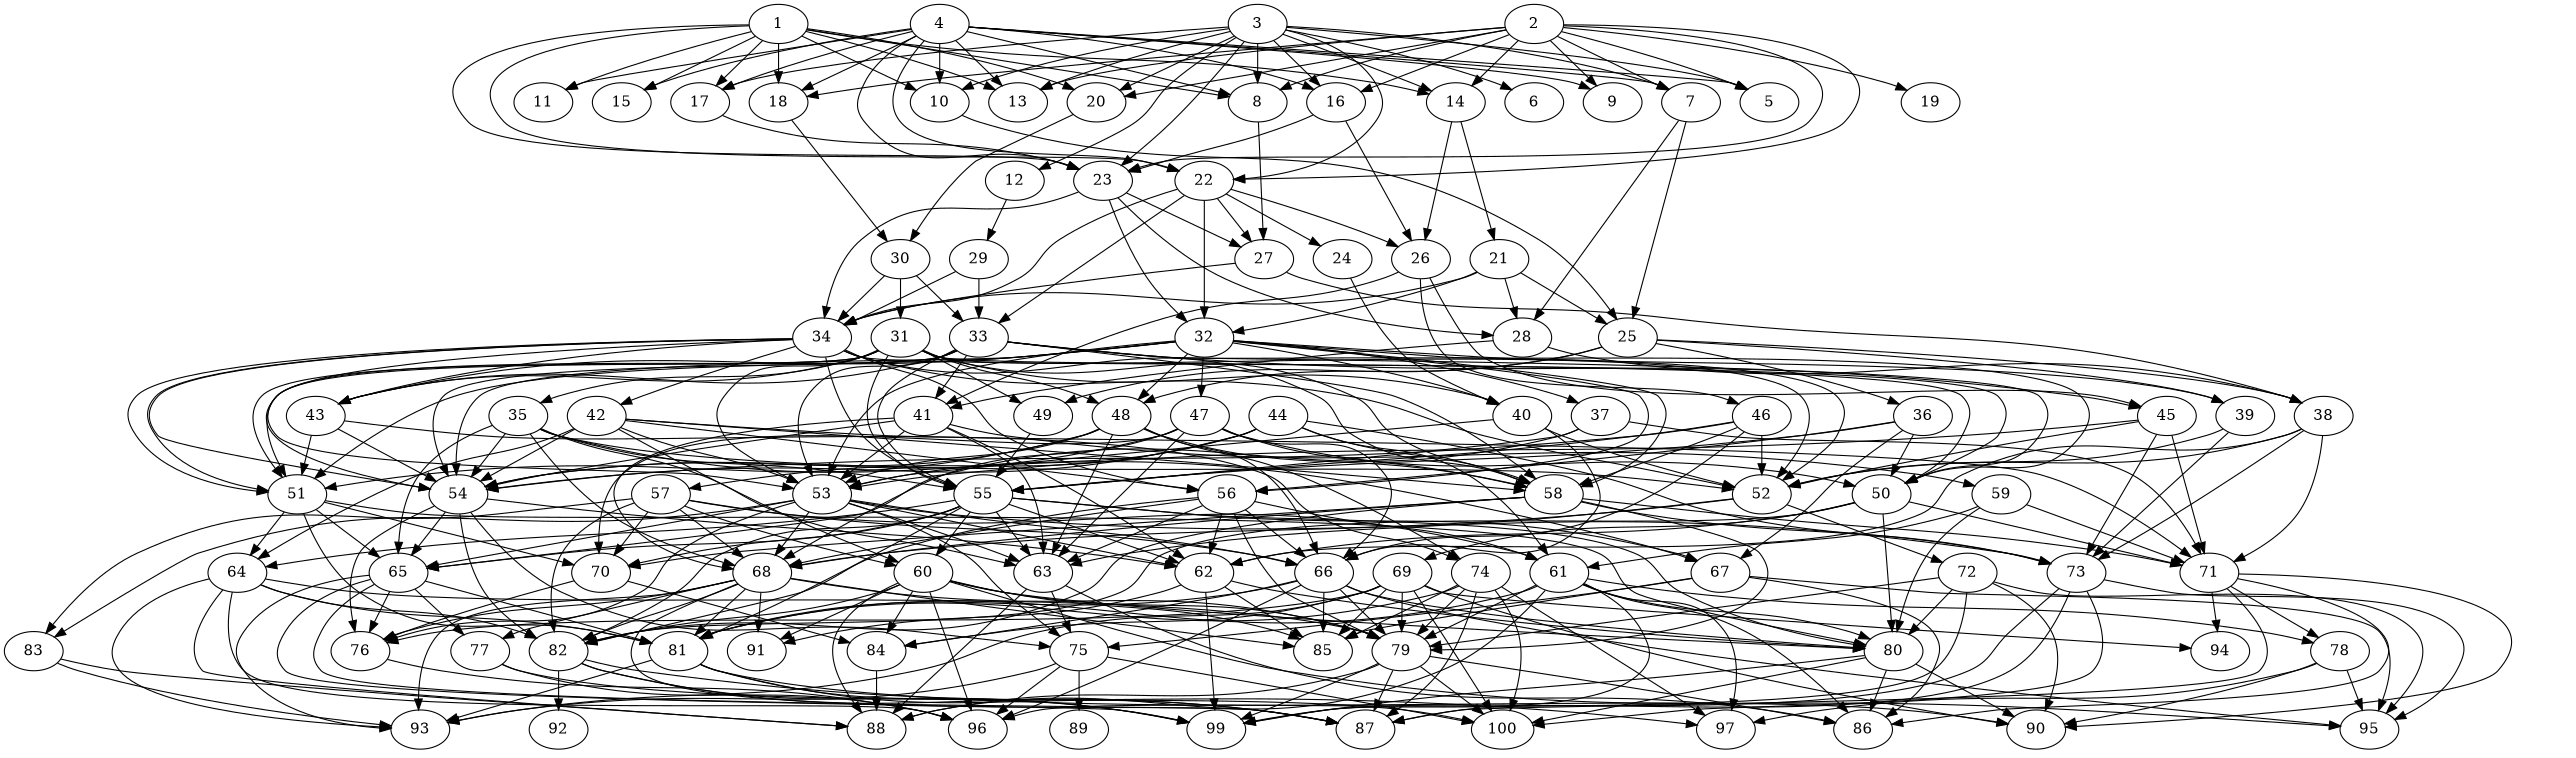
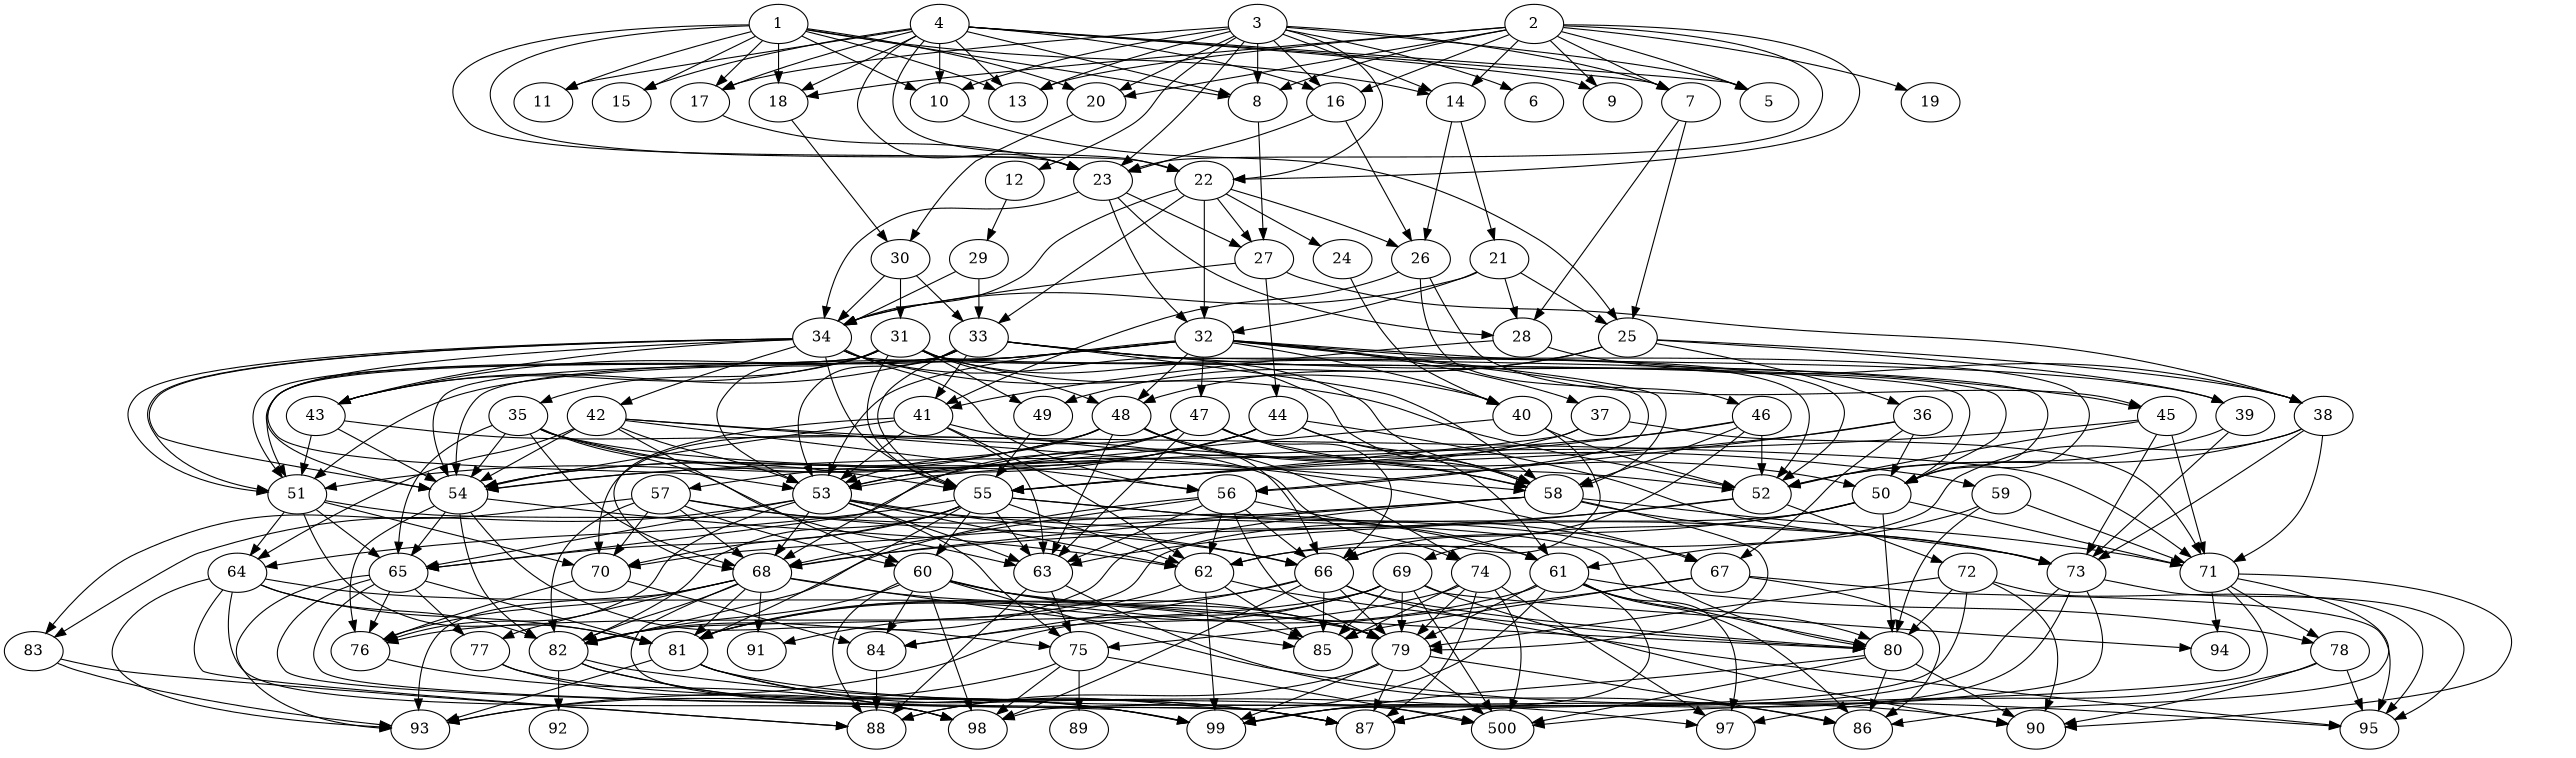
  digraph {
    node [alpha=0.04]
    1 [alpha=0.11]
    8 [alpha=0.13]
    10 [alpha=0.03]
    11
    13 [alpha=0.17]
    14 [alpha=0.19]
    15 [alpha=0.18]
    17 [alpha=0.05]
    18 [alpha=0.09]
    20 [alpha=0.15]
    22 [alpha=0.13]
    23 [alpha=0.15]
    27
    25 [alpha=0.09]
    21 [alpha=0.07]
    26 [alpha=0.06]
    30 [alpha=0.00]
    32
    34 [alpha=0.06]
    24 [alpha=0.17]
    33 [alpha=0.19]
    28 [alpha=0.18]
    38 [alpha=0.18]
    44 [alpha=0.13]
    36 [alpha=0.03]
    39 [alpha=0.02]
    48 [alpha=0.05]
    49 [alpha=0.15]
    41 [alpha=0.09]
    45 [alpha=0.03]
    46 [alpha=0.11]
    31 [alpha=0.20]
    40 [alpha=0.13]
    43 [alpha=0.09]
    50 [alpha=0.13]
    51 [alpha=0.01]
    53 [alpha=0.02]
    54 [alpha=0.05]
    58 [alpha=0.14]
    37 [alpha=0.19]
    47 [alpha=0.15]
    56 [alpha=0.09]
    52 [alpha=0.05]
    55
    42 [alpha=0.07]
    2 [alpha=0.01]
    5 [alpha=0.11]
    7 [alpha=0.13]
    9 [alpha=0.06]
    16
    19 [alpha=0.07]
    3 [alpha=0.03]
    6 [alpha=0.00]
    12 [alpha=0.00]
    29
    4 [alpha=0.14]
    67 [alpha=0.20]
    71 [alpha=0.16]
    62
    73 [alpha=0.06]
    66 [alpha=0.01]
    63 [alpha=0.01]
    74 [alpha=0.20]
    68 [alpha=0.16]
    59 [alpha=0.17]
    57 [alpha=0.08]
    61 [alpha=0.02]
    35 [alpha=0.14]
    69 [alpha=0.05]
    80 [alpha=0.17]
    82 [alpha=0.19]
    65 [alpha=0.08]
    64 [alpha=0.19]
    70 [alpha=0.18]
    81 [alpha=0.14]
    75 [alpha=0.14]
    76 [alpha=0.05]
    83 [alpha=0.15]
    79 [alpha=0.02]
    72
    60 [alpha=0.09]
    85 [alpha=0.15]
    95 [alpha=0.03]
    84 [alpha=0.17]
-   98 [alpha=0.06 label=96]
+   98 [alpha=0.06]
    86 [alpha=0.15]
    87 [alpha=0.16]
    78 [alpha=0.16]
    94 [alpha=0.03]
    90 [alpha=0.05]
    99 [alpha=0.19]
    91 [alpha=0.18]
-   100 [alpha=0.02]
+   100 [alpha=0.02 label=500]
    88 [alpha=0.02]
    97 [alpha=0.06]
    93 [alpha=0.10]
    77 [alpha=0.01]
    92 [alpha=0.09]
    89 [alpha=0.11]
    1 -> 8
    1 -> 10
    1 -> 11
    1 -> 13
    1 -> 14
    1 -> 15
    1 -> 17
    1 -> 18
    1 -> 20
    1 -> 22
    1 -> 23
    8 -> 27
    10 -> 25
    14 -> 21
    14 -> 26
    17 -> 23
    18 -> 30
    20 -> 30
    22 -> 27
    22 -> 26
    22 -> 32
    22 -> 34
    22 -> 24
    22 -> 33
    23 -> 27
    23 -> 32
    23 -> 34
    23 -> 28
    27 -> 34
    27 -> 38
+   27 -> 44
    25 -> 38
    25 -> 36
    25 -> 39
    25 -> 48
    25 -> 49
    21 -> 25
    21 -> 32
    21 -> 34
    21 -> 28
    26 -> 41
    26 -> 45
    26 -> 46
    30 -> 34
    30 -> 33
    30 -> 31
    32 -> 39
    32 -> 48
    32 -> 40
    32 -> 43
    32 -> 50
    32 -> 51
    32 -> 53
    32 -> 54
    32 -> 58
    32 -> 37
    32 -> 47
    32 -> 56
    34 -> 43
    34 -> 50
    34 -> 51
    34 -> 51
    34 -> 53
    34 -> 54
    34 -> 58
    34 -> 56
    34 -> 52
    34 -> 55
    34 -> 42
    24 -> 40
    33 -> 41
    33 -> 45
    33 -> 43
    33 -> 50
    33 -> 51
    33 -> 53
    33 -> 54
    33 -> 58
    33 -> 52
    33 -> 55
    28 -> 38
    28 -> 41
    38 -> 52
    38 -> 71
    38 -> 62
    38 -> 73
    44 -> 53
    44 -> 54
    44 -> 58
    44 -> 73
    44 -> 57
    44 -> 61
    36 -> 50
    36 -> 56
    36 -> 55
    36 -> 67
    39 -> 52
    39 -> 73
    48 -> 51
    48 -> 53
    48 -> 54
    48 -> 58
    48 -> 66
    48 -> 63
    48 -> 74
    49 -> 55
    41 -> 53
    41 -> 54
    41 -> 62
    41 -> 63
    41 -> 68
    41 -> 59
    45 -> 53
    45 -> 52
    45 -> 71
    45 -> 73
    46 -> 54
    46 -> 58
    46 -> 52
    46 -> 55
    46 -> 66
    31 -> 48
    31 -> 49
    31 -> 40
    31 -> 43
    31 -> 50
    31 -> 51
    31 -> 53
    31 -> 54
    31 -> 58
    31 -> 52
    31 -> 55
    31 -> 35
    40 -> 53
    40 -> 52
    40 -> 66
    43 -> 51
    43 -> 54
    43 -> 74
    50 -> 71
    50 -> 62
    50 -> 69
    50 -> 80
    50 -> 82
    51 -> 80
    51 -> 65
    51 -> 64
    51 -> 70
    51 -> 81
    53 -> 62
    53 -> 73
    53 -> 66
    53 -> 63
    53 -> 68
    53 -> 65
    53 -> 75
    53 -> 76
    53 -> 83
    54 -> 62
    54 -> 82
    54 -> 65
    54 -> 75
    54 -> 76
    58 -> 71
    58 -> 73
    58 -> 68
    58 -> 82
    58 -> 70
    58 -> 79
    37 -> 55
    37 -> 71
    37 -> 65
    47 -> 50
    47 -> 54
    47 -> 58
    47 -> 66
    47 -> 63
    47 -> 68
    47 -> 70
    56 -> 62
    56 -> 66
    56 -> 63
    56 -> 68
    56 -> 61
    56 -> 82
    56 -> 79
    52 -> 63
    52 -> 68
    52 -> 72
    55 -> 67
    55 -> 62
    55 -> 63
    55 -> 80
    55 -> 82
    55 -> 65
    55 -> 64
    55 -> 70
    55 -> 81
    55 -> 60
    42 -> 53
    42 -> 54
    42 -> 58
    42 -> 56
    42 -> 71
    42 -> 64
    42 -> 60
    2 -> 8
    2 -> 13
    2 -> 14
    2 -> 18
    2 -> 20
    2 -> 22
    2 -> 23
    2 -> 5
    2 -> 7
    2 -> 9
    2 -> 16
    2 -> 19
    7 -> 25
    7 -> 28
    16 -> 23
    16 -> 26
    3 -> 8
    3 -> 10
    3 -> 13
    3 -> 14
    3 -> 17
    3 -> 20
    3 -> 22
    3 -> 23
    3 -> 5
    3 -> 7
    3 -> 16
    3 -> 6
    3 -> 12
    12 -> 29
    29 -> 34
    29 -> 33
    4 -> 8
    4 -> 10
    4 -> 11
    4 -> 13
    4 -> 15
    4 -> 17
    4 -> 18
    4 -> 22
    4 -> 23
    4 -> 5
    4 -> 7
    4 -> 9
    4 -> 16
    67 -> 75
    67 -> 85
    67 -> 95
    67 -> 86
    71 -> 86
    71 -> 87
    71 -> 78
    71 -> 94
    71 -> 90
    62 -> 80
    62 -> 85
    62 -> 99
    62 -> 91
    73 -> 95
    73 -> 87
    73 -> 99
    73 -> 100
    66 -> 80
    66 -> 81
    66 -> 79
    66 -> 85
    66 -> 95
    66 -> 84
    66 -> 98
    63 -> 75
    63 -> 86
    63 -> 88
    74 -> 81
    74 -> 79
    74 -> 85
    74 -> 87
    74 -> 100
    74 -> 97
    68 -> 82
    68 -> 81
    68 -> 76
    68 -> 79
    68 -> 85
    68 -> 87
    68 -> 91
    68 -> 93
    68 -> 77
    59 -> 71
    59 -> 61
    59 -> 80
    57 -> 66
    57 -> 68
    57 -> 61
    57 -> 82
    57 -> 70
    57 -> 83
    57 -> 60
    61 -> 80
    61 -> 81
    61 -> 79
    61 -> 86
    61 -> 78
    61 -> 99
    61 -> 88
    61 -> 97
    35 -> 54
    35 -> 52
    35 -> 55
    35 -> 67
    35 -> 63
    35 -> 68
    35 -> 65
    69 -> 76
    69 -> 79
    69 -> 85
    69 -> 84
    69 -> 94
    69 -> 90
    69 -> 100
    69 -> 93
    80 -> 86
    80 -> 90
    80 -> 99
    80 -> 100
    82 -> 87
    82 -> 99
    82 -> 97
    82 -> 92
    65 -> 81
    65 -> 76
    65 -> 87
    65 -> 99
    65 -> 93
    65 -> 77
    64 -> 82
    64 -> 81
    64 -> 79
    64 -> 98
    64 -> 88
    64 -> 93
    70 -> 76
    70 -> 84
    81 -> 87
    81 -> 90
    81 -> 99
    81 -> 93
    75 -> 98
    75 -> 100
    75 -> 93
    75 -> 89
    76 -> 98
    83 -> 88
    83 -> 93
    79 -> 86
    79 -> 87
    79 -> 99
    79 -> 100
    79 -> 88
    72 -> 80
    72 -> 79
    72 -> 95
    72 -> 98
    72 -> 90
    60 -> 80
    60 -> 82
    60 -> 79
    60 -> 85
    60 -> 95
    60 -> 84
    60 -> 98
-   60 -> 91
    60 -> 88
    84 -> 88
    78 -> 95
    78 -> 90
    78 -> 97
    77 -> 98
    77 -> 100
  }
